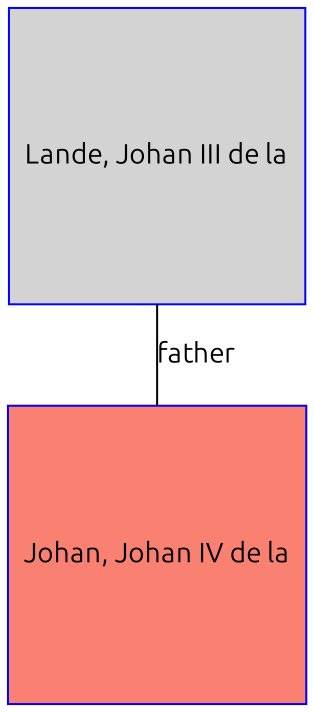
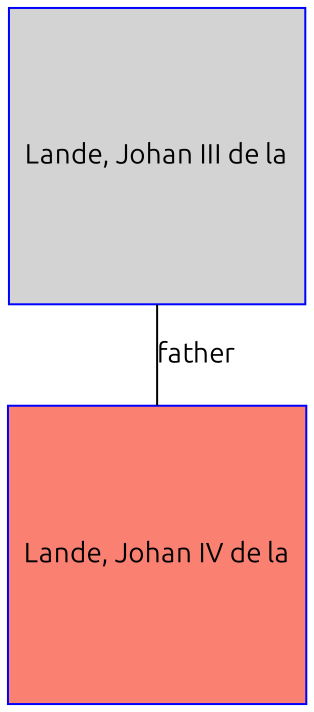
  digraph {
    fontname=Ubuntu
    node [color=blue regular=1 shape=box style=filled fontname=Ubuntu]
    n1 [label="Lande, Johan III de la" fillcolor=lightgrey]
-   n2 [label="Johan, Johan IV de la" fillcolor=salmon]
+   n2 [label="Lande, Johan IV de la" fillcolor=salmon]
    n1 -> n2 [arrowsize=0.0 dir=none label=father color=black style=solid fontname=Ubuntu]
  }
